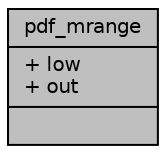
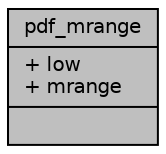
  digraph {
-   n1 [color=black fillcolor=grey75 fontcolor=black fontname=Helvetica fontsize=10 height=0.2 label="{pdf_mrange\n|+ low\l+ out\l|}" shape=record style=filled width=0.4]
+   n1 [color=black fillcolor=grey75 fontcolor=black fontname=Helvetica fontsize=10 height=0.2 label="{pdf_mrange\n|+ low\l+ mrange\l|}" shape=record style=filled width=0.4]
  }
